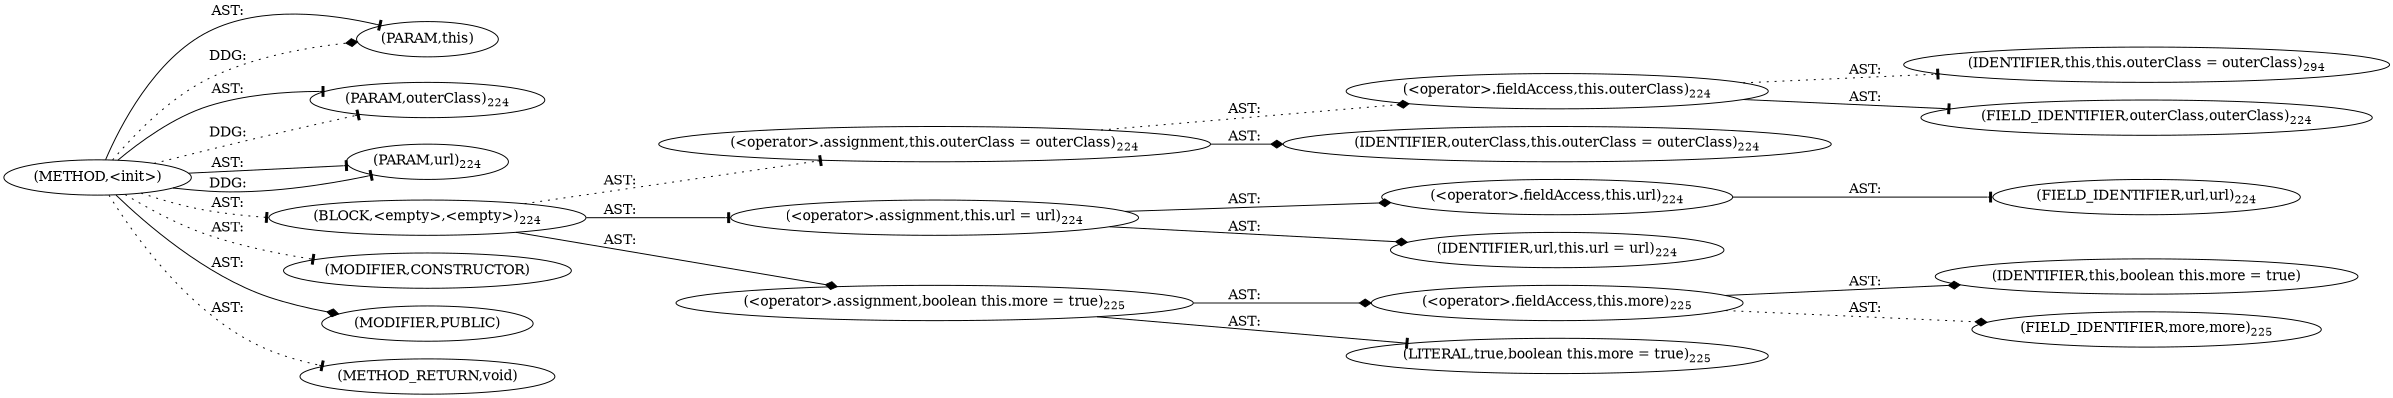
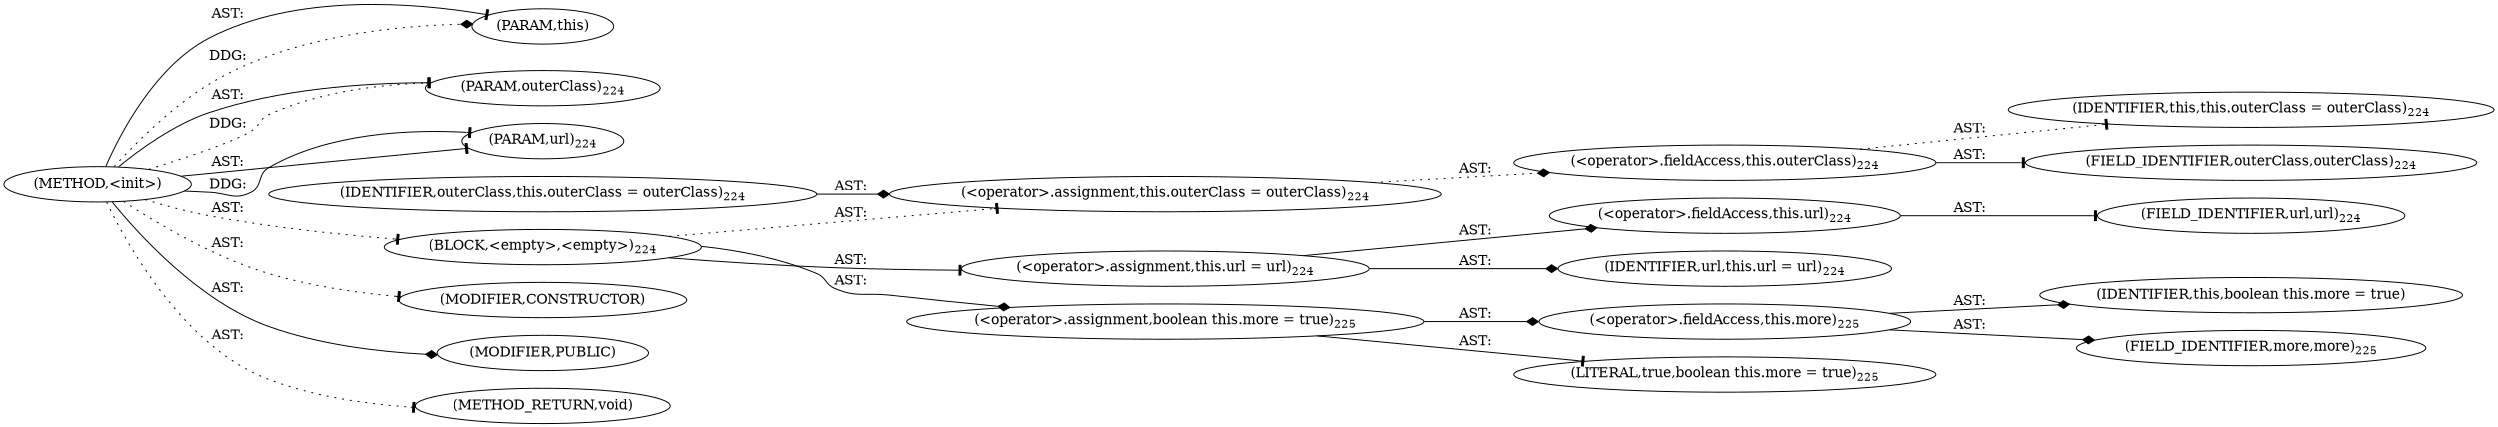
  digraph {
    rankdir=LR
    edge [arrowhead=tee style=solid]
    n1 [label=<(METHOD,&lt;init&gt;)>]
    n2 [label=<(PARAM,this)>]
    n3 [label=<(PARAM,outerClass)<SUB>224</SUB>>]
    n4 [label=<(PARAM,url)<SUB>224</SUB>>]
    n5 [label=<(BLOCK,&lt;empty&gt;,&lt;empty&gt;)<SUB>224</SUB>>]
    n6 [label=<(MODIFIER,CONSTRUCTOR)>]
    n7 [label=<(MODIFIER,PUBLIC)>]
    n8 [label=<(METHOD_RETURN,void)>]
    n9 [label=<(&lt;operator&gt;.assignment,this.outerClass = outerClass)<SUB>224</SUB>>]
    n10 [label=<(&lt;operator&gt;.assignment,this.url = url)<SUB>224</SUB>>]
    n11 [label=<(&lt;operator&gt;.assignment,boolean this.more = true)<SUB>225</SUB>>]
    n12 [label=<(&lt;operator&gt;.fieldAccess,this.outerClass)<SUB>224</SUB>>]
    n13 [label=<(IDENTIFIER,outerClass,this.outerClass = outerClass)<SUB>224</SUB>>]
    n14 [label=<(&lt;operator&gt;.fieldAccess,this.url)<SUB>224</SUB>>]
    n15 [label=<(IDENTIFIER,url,this.url = url)<SUB>224</SUB>>]
    n16 [label=<(&lt;operator&gt;.fieldAccess,this.more)<SUB>225</SUB>>]
    n17 [label=<(LITERAL,true,boolean this.more = true)<SUB>225</SUB>>]
-   n18 [label=<(IDENTIFIER,this,this.outerClass = outerClass)<SUB>294</SUB>>]
+   n18 [label=<(IDENTIFIER,this,this.outerClass = outerClass)<SUB>224</SUB>>]
    n19 [label=<(FIELD_IDENTIFIER,outerClass,outerClass)<SUB>224</SUB>>]
    n20 [label=<(FIELD_IDENTIFIER,url,url)<SUB>224</SUB>>]
    n21 [label=<(IDENTIFIER,this,boolean this.more = true)>]
    n22 [label=<(FIELD_IDENTIFIER,more,more)<SUB>225</SUB>>]
    n1 -> n2 [label="AST: "]
    n1 -> n2 [arrowhead=diamond label="DDG: " style=dotted]
    n1 -> n3 [label="AST: "]
    n1 -> n3 [label="DDG: " style=dotted]
    n1 -> n4 [label="AST: "]
    n1 -> n4 [label="DDG: "]
    n1 -> n5 [label="AST: " style=dotted]
    n1 -> n6 [label="AST: " style=dotted]
    n1 -> n7 [arrowhead=diamond label="AST: "]
    n1 -> n8 [label="AST: " style=dotted]
    n5 -> n9 [label="AST: " style=dotted]
    n5 -> n10 [label="AST: "]
    n5 -> n11 [arrowhead=diamond label="AST: "]
    n9 -> n12 [arrowhead=diamond label="AST: " style=dotted]
-   n9 -> n13 [arrowhead=diamond label="AST: "]
+   n13 -> n9 [arrowhead=diamond label="AST: "]
    n10 -> n14 [arrowhead=diamond label="AST: "]
    n10 -> n15 [arrowhead=diamond label="AST: "]
    n11 -> n16 [arrowhead=diamond label="AST: "]
    n11 -> n17 [label="AST: "]
    n12 -> n18 [label="AST: " style=dotted]
    n12 -> n19 [label="AST: "]
    n14 -> n20 [label="AST: "]
    n16 -> n21 [arrowhead=diamond label="AST: "]
-   n16 -> n22 [arrowhead=diamond label="AST: " style=dotted]
+   n16 -> n22 [arrowhead=diamond label="AST: "]
  }
